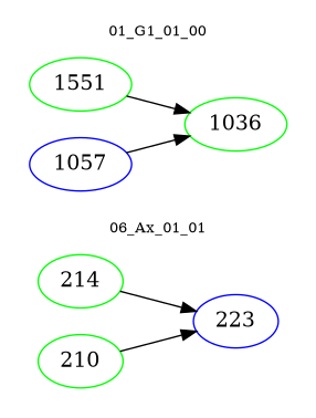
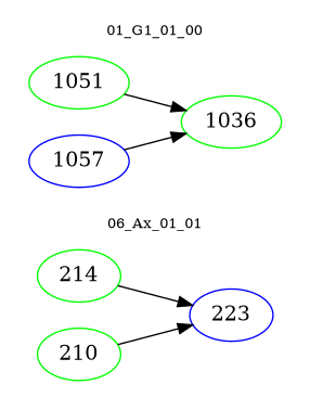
  digraph {
    rankdir=LR
    node [color=green]
    edge [color=black]
    n1 [label=214]
    n2 [label=210]
    n3 [color=blue label=223]
-   n4 [label=1551]
+   n4 [label=1051]
    n5 [label=1036]
    n6 [color=blue label=1057]
    subgraph cluster_1 {
      color=white
      fontsize=10
      label="06_Ax_01_01"
      n1
      n2
      n3
    }
    subgraph cluster_2 {
      color=white
      fontsize=10
      label="01_G1_01_00"
      n4
      n5
      n6
    }
    n1 -> n3
    n2 -> n3
    n4 -> n5
    n6 -> n5
  }
